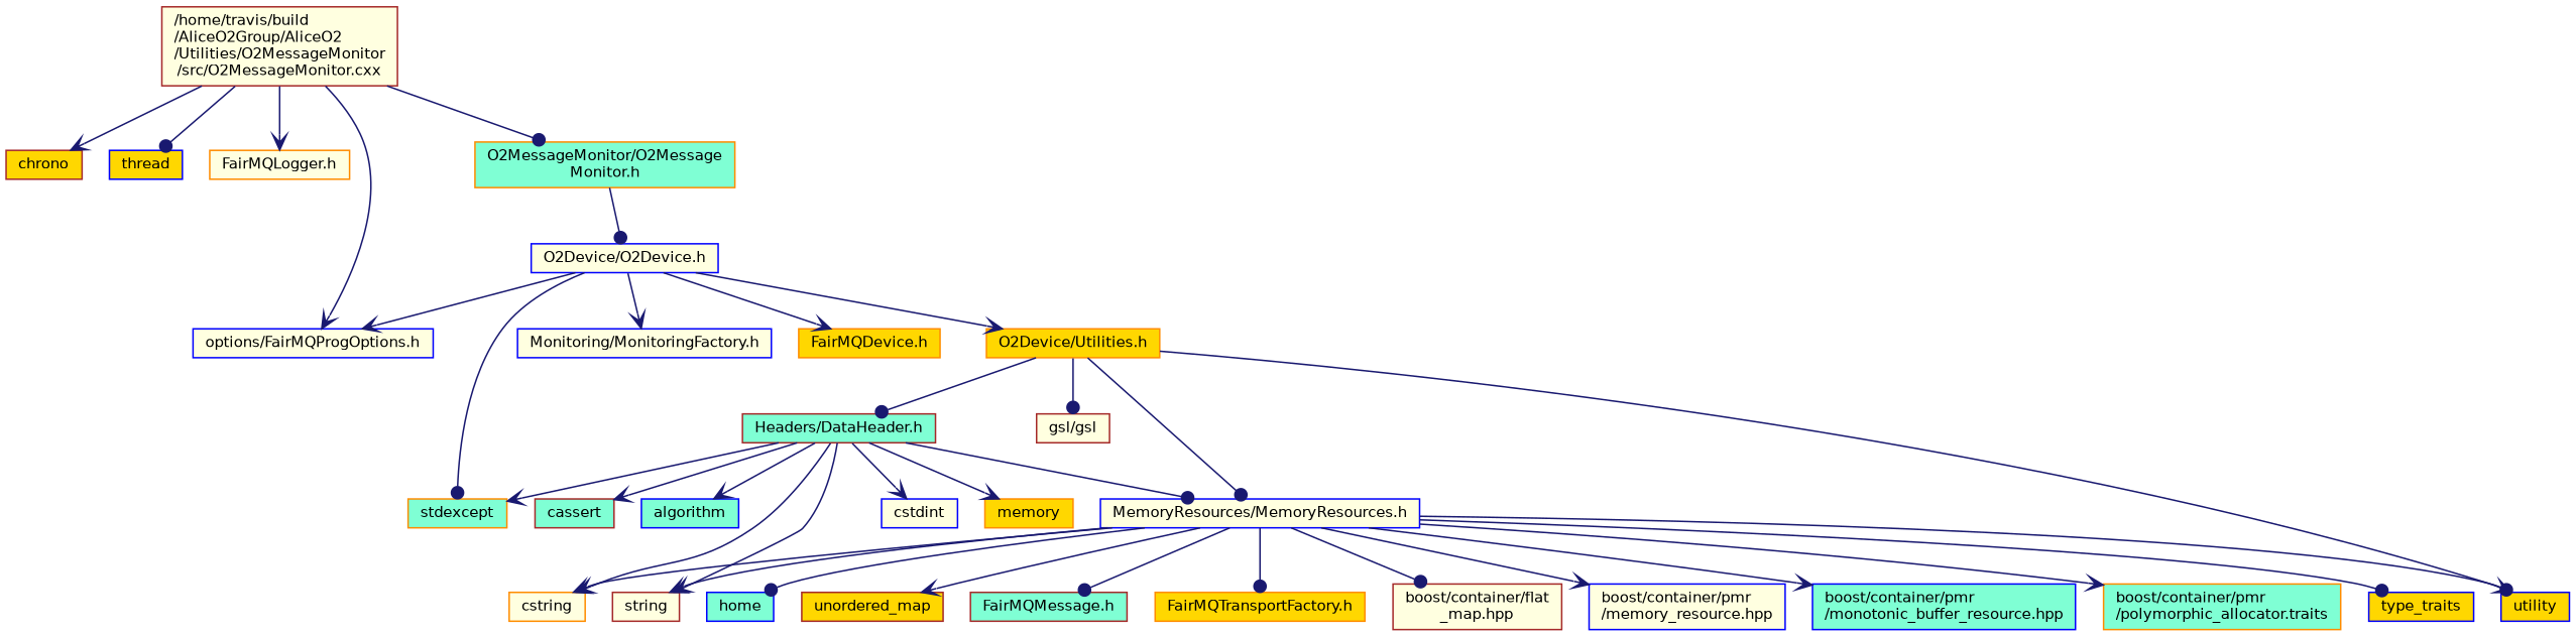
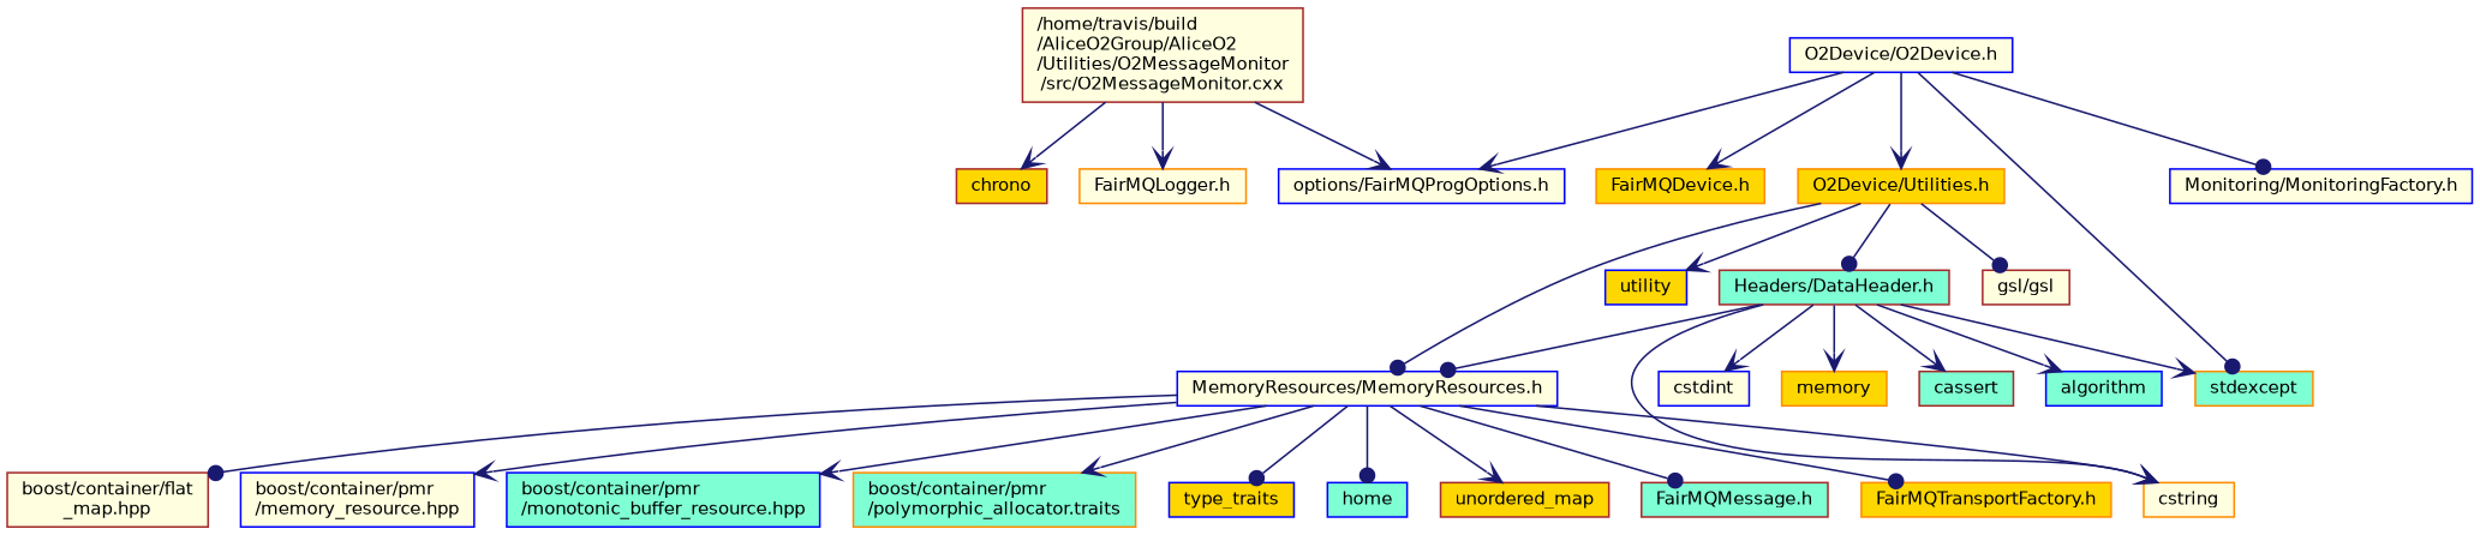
  digraph {
    node [color=blue fillcolor=lightyellow fontname=Helvetica fontsize=10 shape=record style=filled]
    edge [arrowhead=vee color=midnightblue fontname=Helvetica fontsize=10 labelfontname=Helvetica labelfontsize=10 style=solid]
    n1 [color=brown fontcolor=black height=0.2 label="/home/travis/build\l/AliceO2Group/AliceO2\l/Utilities/O2MessageMonitor\l/src/O2MessageMonitor.cxx" width=0.4]
    n2 [color=brown fillcolor=gold height=0.2 label=chrono width=0.4]
-   n3 [fillcolor=gold height=0.2 label=thread width=0.4]
    n4 [color=darkorange height=0.2 label="FairMQLogger.h" width=0.4]
    n5 [height=0.2 label="options/FairMQProgOptions.h" width=0.4]
-   n6 [color=darkorange fillcolor=aquamarine height=0.2 label="O2MessageMonitor/O2Message\lMonitor.h" width=0.4]
    n7 [height=0.2 label="O2Device/O2Device.h" width=0.4]
    n8 [color=darkorange fillcolor=gold height=0.2 label="FairMQDevice.h" width=0.4]
    n9 [color=darkorange fillcolor=gold height=0.2 label="O2Device/Utilities.h" width=0.4]
    n10 [color=darkorange fillcolor=aquamarine height=0.2 label=stdexcept width=0.4]
    n11 [height=0.2 label="Monitoring/MonitoringFactory.h" width=0.4]
    n12 [height=0.2 label="MemoryResources/MemoryResources.h" width=0.4]
    n13 [fillcolor=gold height=0.2 label=utility width=0.4]
    n14 [color=brown fillcolor=aquamarine height=0.2 label="Headers/DataHeader.h" width=0.4]
    n15 [color=brown height=0.2 label="gsl/gsl" width=0.4]
    n16 [color=brown height=0.2 label="boost/container/flat\l_map.hpp" width=0.4]
    n17 [height=0.2 label="boost/container/pmr\l/memory_resource.hpp" width=0.4]
    n18 [fillcolor=aquamarine height=0.2 label="boost/container/pmr\l/monotonic_buffer_resource.hpp" width=0.4]
    n19 [color=darkorange fillcolor=aquamarine height=0.2 label="boost/container/pmr\l/polymorphic_allocator.traits" width=0.4]
    n20 [color=darkorange height=0.2 label=cstring width=0.4]
-   n21 [color=brown height=0.2 label=string width=0.4]
    n22 [fillcolor=gold height=0.2 label=type_traits width=0.4]
    n23 [fillcolor=aquamarine height=0.2 label=home width=0.4]
    n24 [color=brown fillcolor=gold height=0.2 label=unordered_map width=0.4]
    n25 [color=brown fillcolor=aquamarine height=0.2 label="FairMQMessage.h" width=0.4]
    n26 [color=darkorange fillcolor=gold height=0.2 label="FairMQTransportFactory.h" width=0.4]
    n27 [height=0.2 label=cstdint width=0.4]
    n28 [color=darkorange fillcolor=gold height=0.2 label=memory width=0.4]
    n29 [color=brown fillcolor=aquamarine height=0.2 label=cassert width=0.4]
    n30 [fillcolor=aquamarine height=0.2 label=algorithm width=0.4]
    n1 -> n2
-   n1 -> n3 [arrowhead=dot]
    n1 -> n4
    n1 -> n5
-   n1 -> n6 [arrowhead=dot]
-   n6 -> n7 [arrowhead=dot]
    n7 -> n5
    n7 -> n8
    n7 -> n9
    n7 -> n10 [arrowhead=dot]
-   n7 -> n11
+   n7 -> n11 [arrowhead=dot]
    n9 -> n12 [arrowhead=dot]
    n9 -> n13
    n9 -> n14 [arrowhead=dot]
    n9 -> n15 [arrowhead=dot]
-   n12 -> n13 [arrowhead=dot]
    n12 -> n16 [arrowhead=dot]
    n12 -> n17
    n12 -> n18
    n12 -> n19
    n12 -> n20
-   n12 -> n21
    n12 -> n22 [arrowhead=dot]
    n12 -> n23 [arrowhead=dot]
    n12 -> n24
    n12 -> n25 [arrowhead=dot]
    n12 -> n26 [arrowhead=dot]
    n14 -> n10
    n14 -> n12 [arrowhead=dot]
    n14 -> n20
-   n14 -> n21
    n14 -> n27
    n14 -> n28
    n14 -> n29
    n14 -> n30
  }
